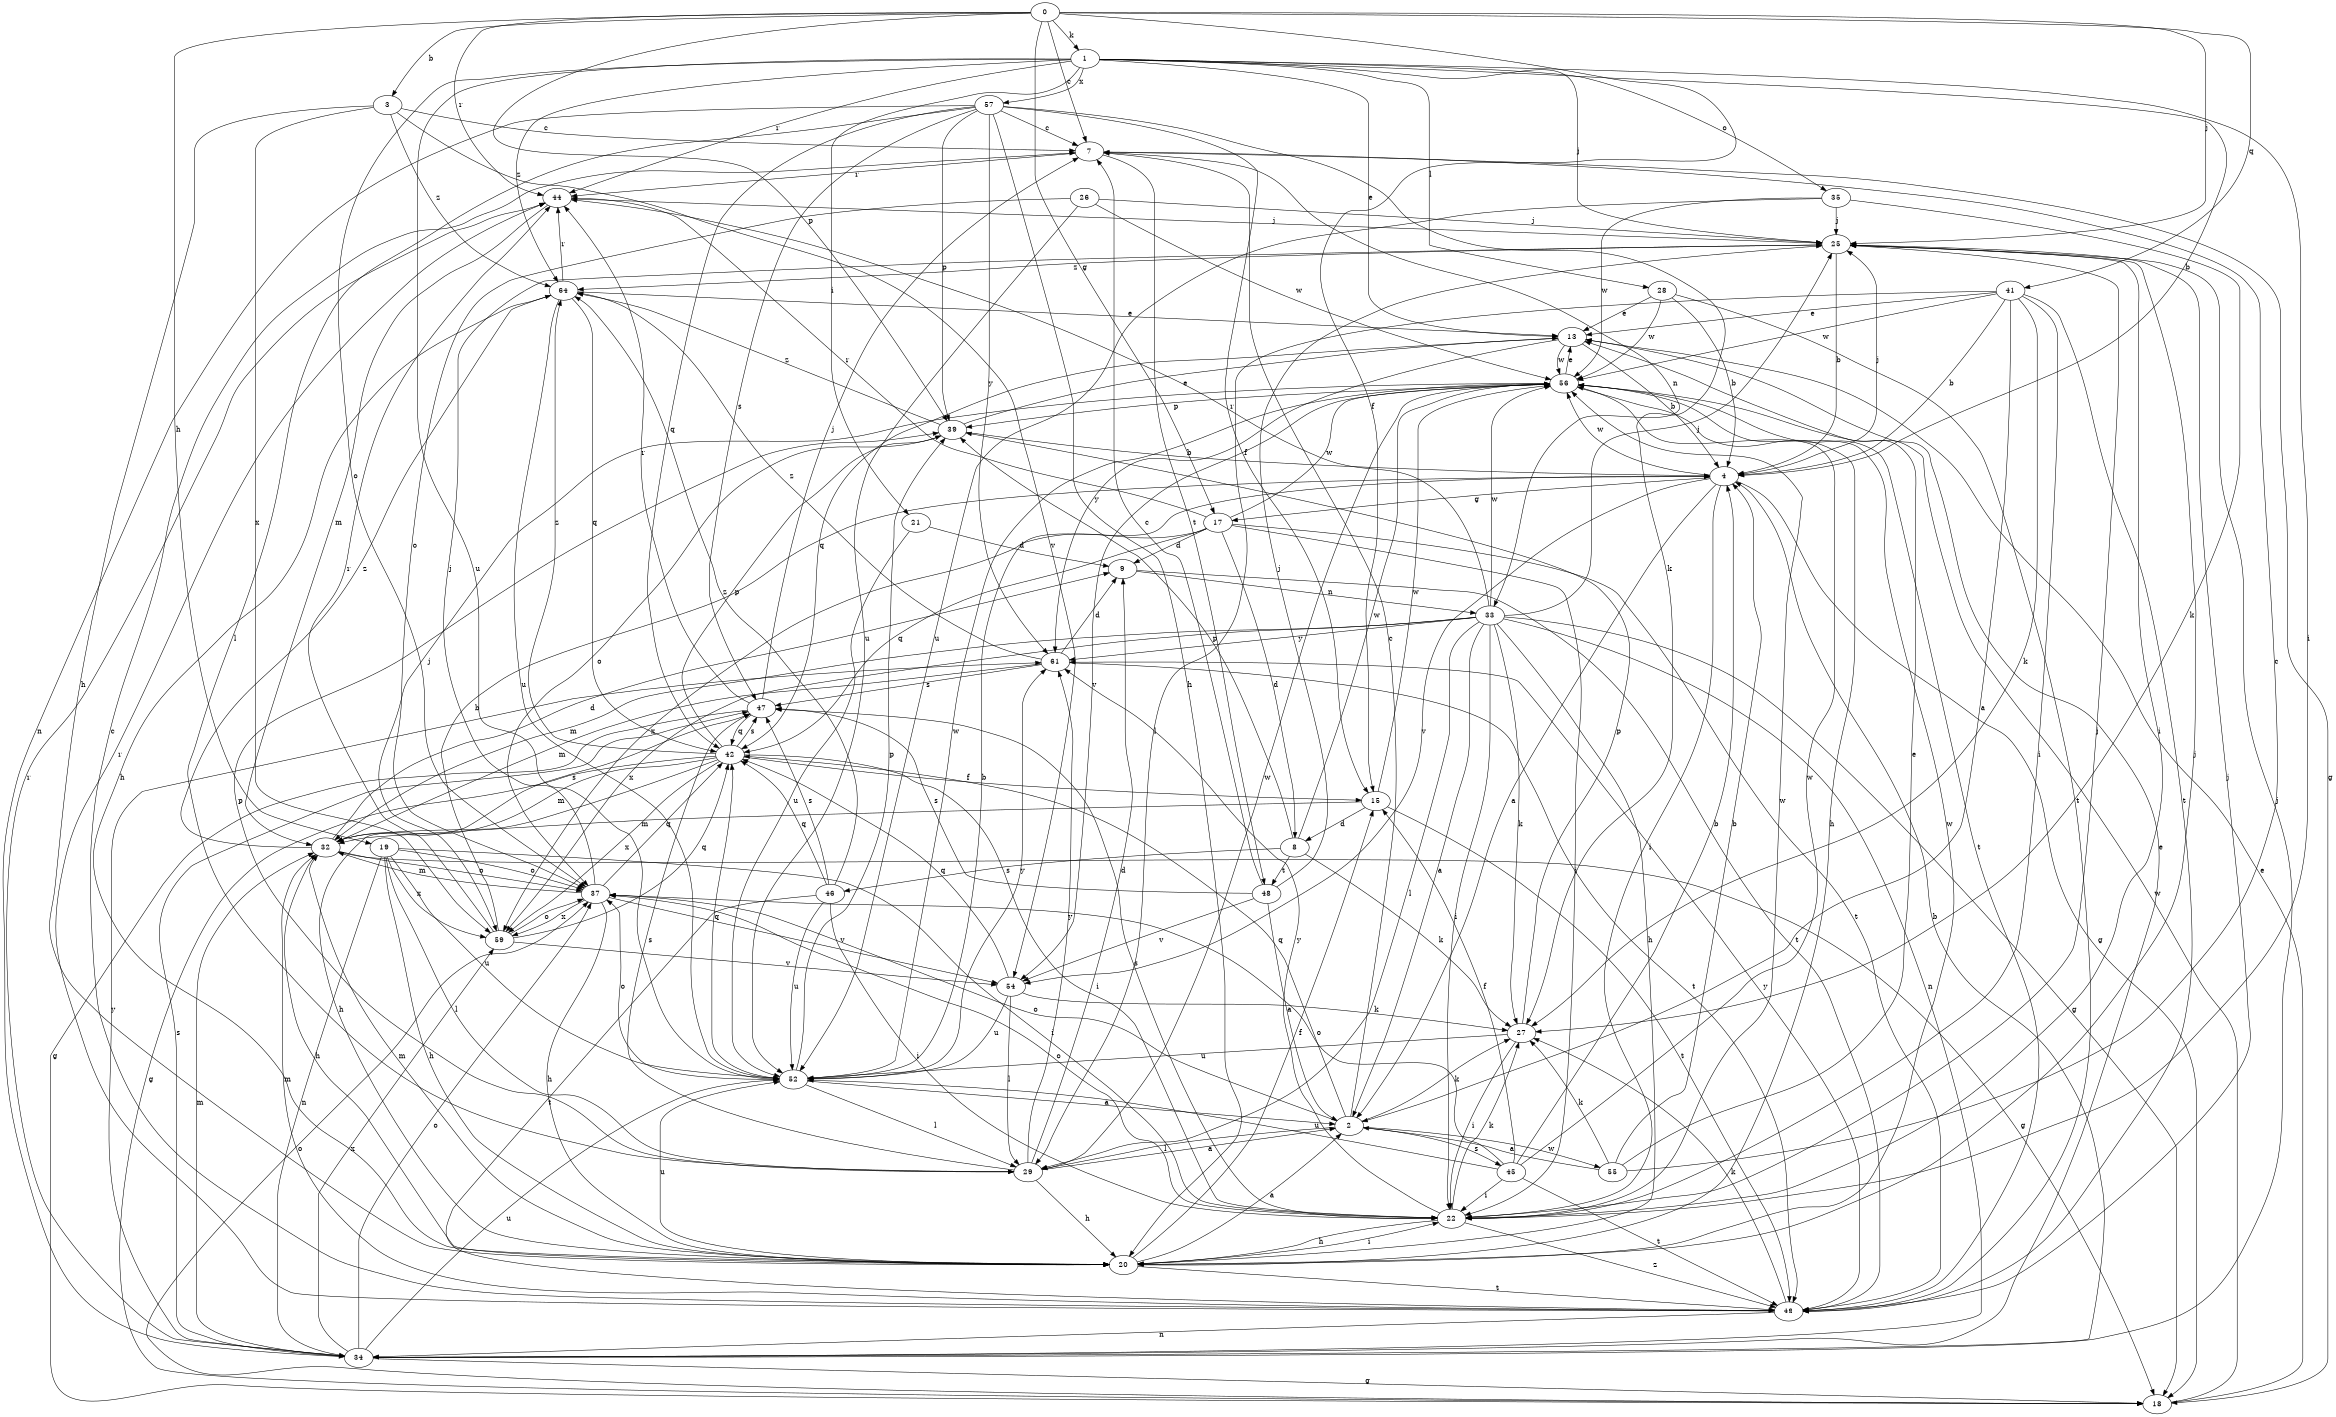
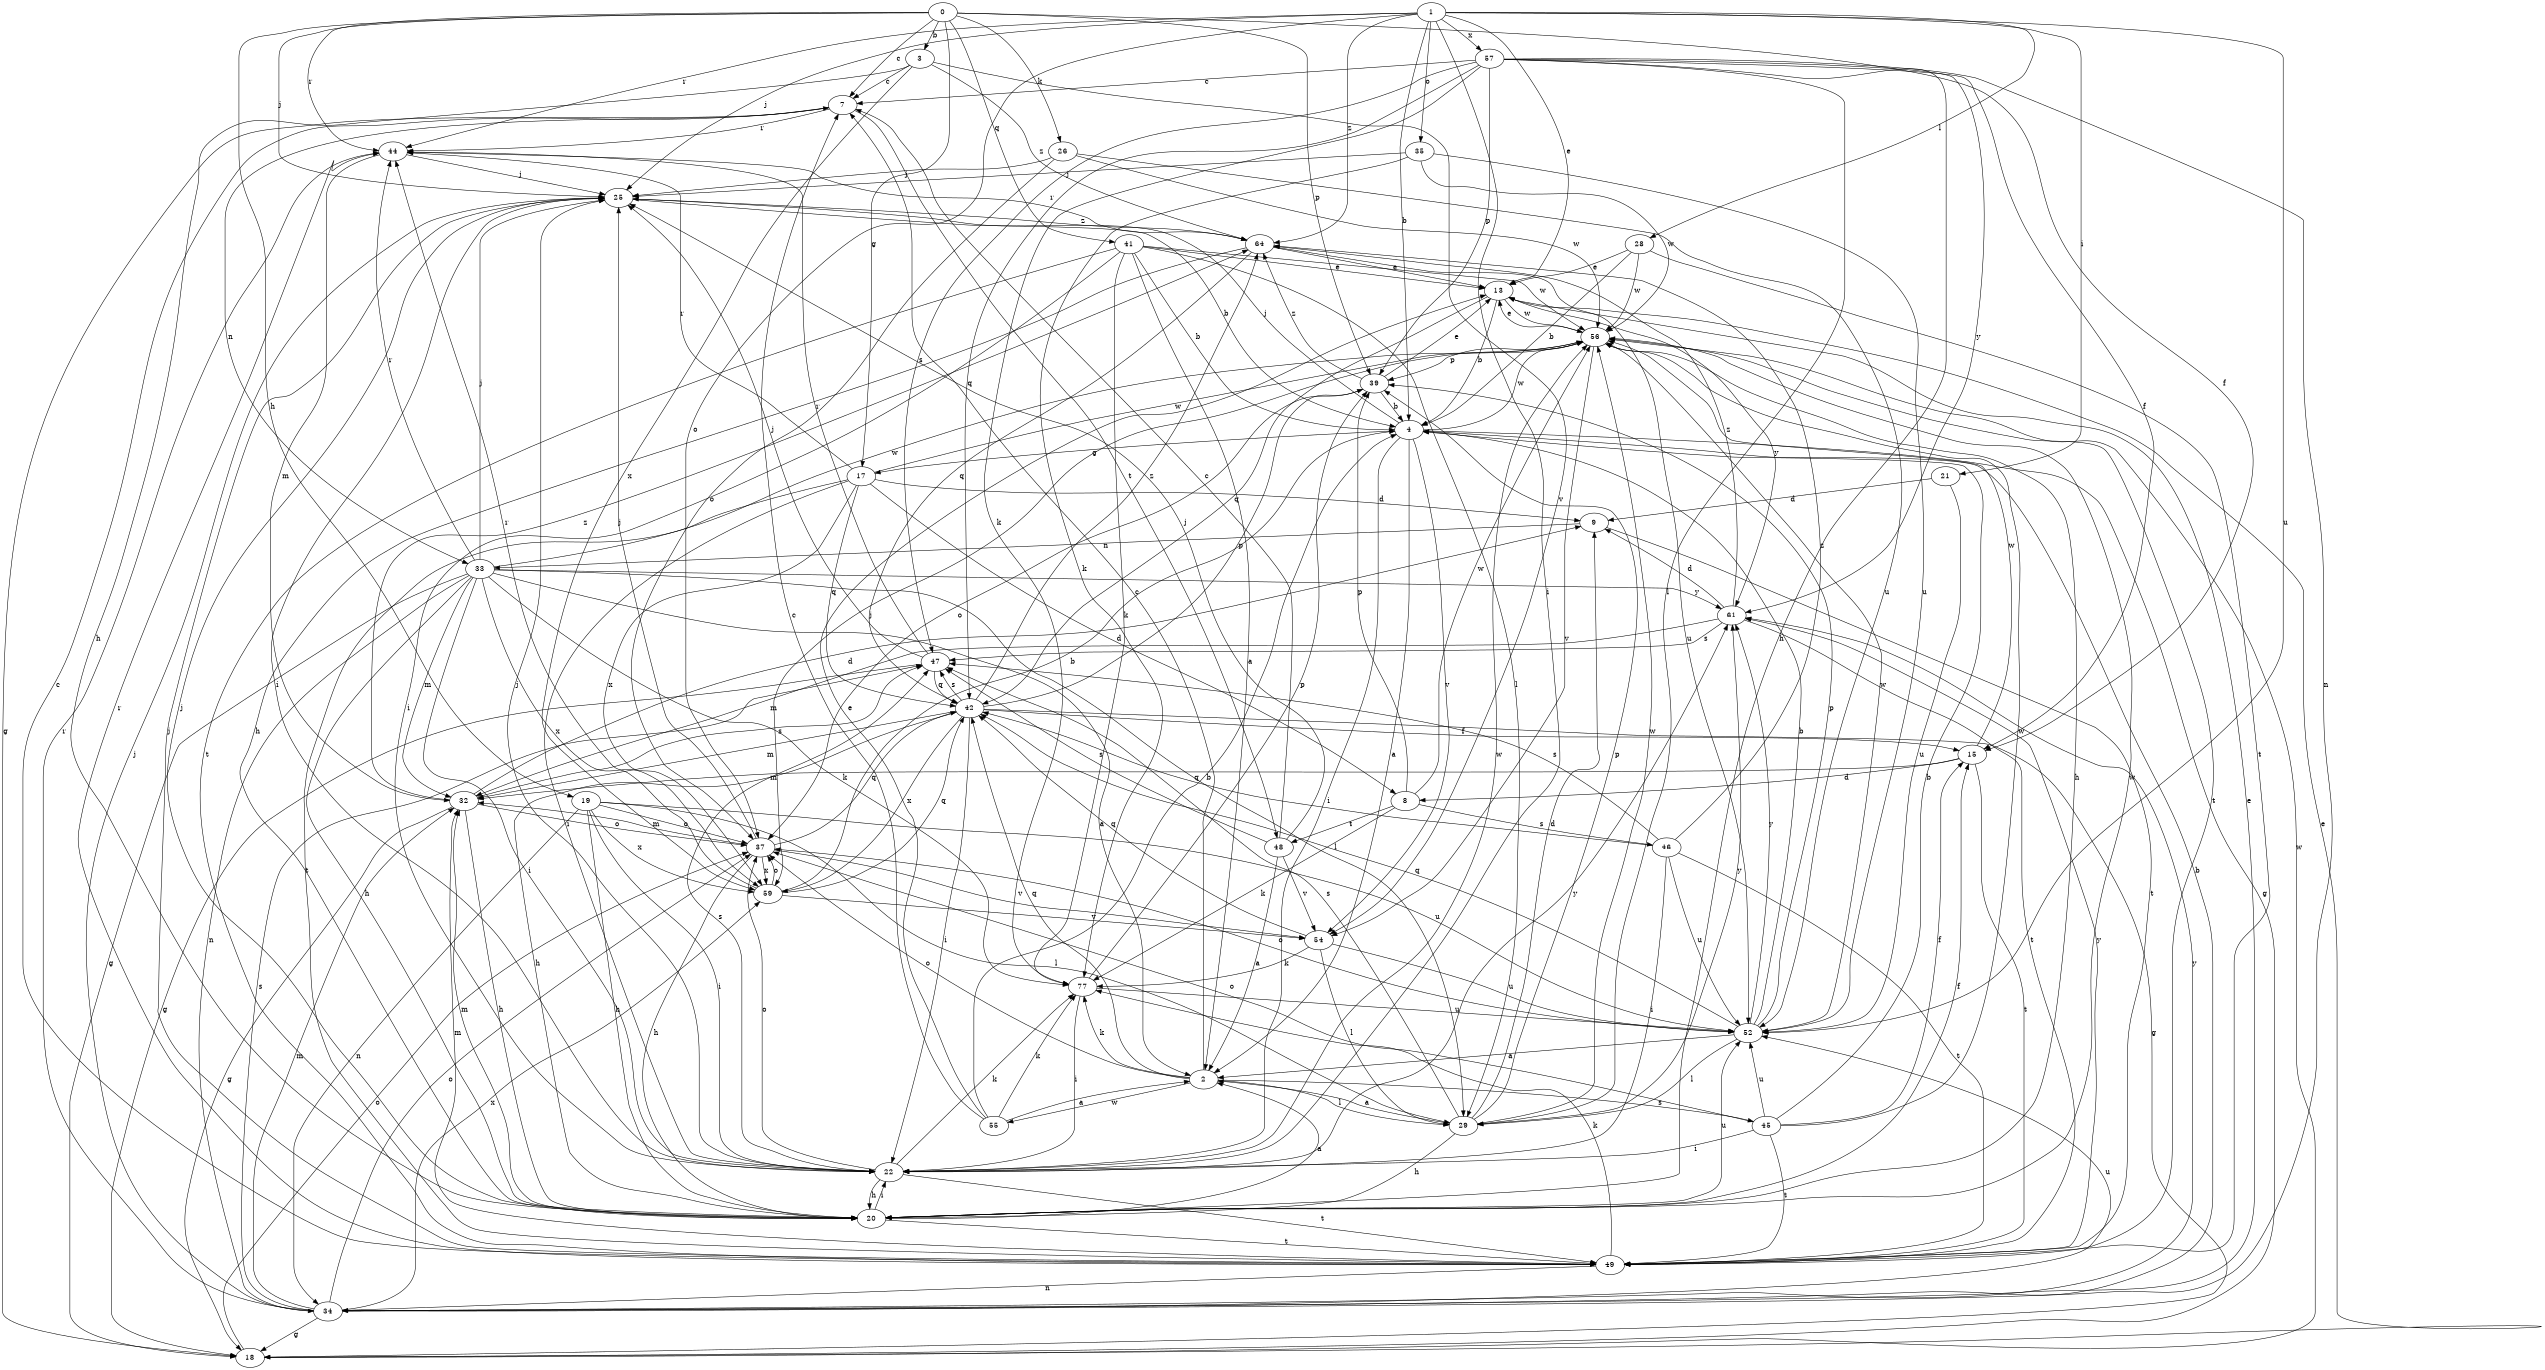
  strict digraph {
    0
    3
    7
    15
    17
    19
    25
    26
    39
    41
    44
    64
    20
    54
    59
    18
    33
    48
    56
    8
    49
    32
    22
    42
    9
    37
    52
    29
    34
    4
    13
    2
-   27
+   27 [label=77]
    1
    21
    28
    35
    57
    61
    47
    45
    55
    46
    0 -> 3 [label=b]
    0 -> 7 [label=c]
    0 -> 15 [label=f]
    0 -> 17 [label=g]
    0 -> 19 [label=h]
    0 -> 25 [label=j]
-   0 -> 1 [label=k]
+   0 -> 26 [label=k]
    0 -> 39 [label=p]
    0 -> 41 [label=q]
    0 -> 44 [label=r]
    3 -> 7 [label=c]
    3 -> 64 [label=z]
    3 -> 20 [label=h]
    3 -> 54 [label=v]
    3 -> 59 [label=x]
    7 -> 44 [label=r]
    7 -> 18 [label=g]
    7 -> 33 [label=n]
    7 -> 48 [label=t]
    15 -> 56 [label=w]
    15 -> 8 [label=d]
    15 -> 49 [label=t]
    15 -> 32 [label=m]
    17 -> 44 [label=r]
    17 -> 59 [label=x]
    17 -> 56 [label=w]
    17 -> 8 [label=d]
    17 -> 49 [label=t]
    17 -> 22 [label=i]
    17 -> 42 [label=q]
    17 -> 9 [label=d]
    19 -> 20 [label=h]
    19 -> 59 [label=x]
    19 -> 22 [label=i]
    19 -> 37 [label=o]
    19 -> 52 [label=u]
    19 -> 29 [label=l]
    19 -> 34 [label=n]
    25 -> 64 [label=z]
    25 -> 22 [label=i]
    25 -> 4 [label=b]
    26 -> 25 [label=j]
    26 -> 56 [label=w]
    26 -> 37 [label=o]
    26 -> 52 [label=u]
    39 -> 64 [label=z]
    39 -> 37 [label=o]
    39 -> 4 [label=b]
    39 -> 13 [label=e]
    41 -> 56 [label=w]
    41 -> 49 [label=t]
    41 -> 22 [label=i]
    41 -> 29 [label=l]
    41 -> 4 [label=b]
    41 -> 13 [label=e]
    41 -> 2 [label=a]
    41 -> 27 [label=k]
    44 -> 25 [label=j]
    44 -> 32 [label=m]
    64 -> 44 [label=r]
    64 -> 20 [label=h]
    64 -> 42 [label=q]
    64 -> 52 [label=u]
    64 -> 13 [label=e]
    20 -> 15 [label=f]
    20 -> 25 [label=j]
    20 -> 56 [label=w]
    20 -> 49 [label=t]
    20 -> 32 [label=m]
    20 -> 22 [label=i]
    20 -> 52 [label=u]
    20 -> 2 [label=a]
    54 -> 42 [label=q]
    54 -> 52 [label=u]
    54 -> 29 [label=l]
    54 -> 27 [label=k]
    59 -> 44 [label=r]
    59 -> 54 [label=v]
    59 -> 42 [label=q]
    59 -> 37 [label=o]
    59 -> 4 [label=b]
    18 -> 56 [label=w]
    18 -> 37 [label=o]
    18 -> 13 [label=e]
    33 -> 25 [label=j]
    33 -> 44 [label=r]
    33 -> 20 [label=h]
    33 -> 59 [label=x]
    33 -> 18 [label=g]
    33 -> 56 [label=w]
    33 -> 32 [label=m]
    33 -> 22 [label=i]
    33 -> 29 [label=l]
    33 -> 34 [label=n]
    33 -> 2 [label=a]
    33 -> 27 [label=k]
    33 -> 61 [label=y]
    48 -> 7 [label=c]
    48 -> 25 [label=j]
    48 -> 54 [label=v]
    48 -> 2 [label=a]
    48 -> 47 [label=s]
    56 -> 39 [label=p]
    56 -> 20 [label=h]
    56 -> 54 [label=v]
    56 -> 59 [label=j]
    56 -> 49 [label=t]
    56 -> 13 [label=e]
    8 -> 39 [label=p]
    8 -> 48 [label=t]
    8 -> 56 [label=w]
    8 -> 27 [label=k]
    8 -> 46 [label=s]
    49 -> 7 [label=c]
    49 -> 25 [label=j]
    49 -> 44 [label=r]
    49 -> 32 [label=m]
    49 -> 34 [label=n]
    49 -> 27 [label=k]
    49 -> 61 [label=y]
    32 -> 64 [label=z]
    32 -> 20 [label=h]
    32 -> 18 [label=g]
    32 -> 9 [label=d]
    32 -> 37 [label=o]
    32 -> 47 [label=s]
    22 -> 25 [label=j]
    22 -> 20 [label=h]
    22 -> 56 [label=w]
-   22 -> 49 [label=z]
+   22 -> 49 [label=t]
    22 -> 37 [label=o]
    22 -> 27 [label=k]
    22 -> 61 [label=y]
    22 -> 47 [label=s]
    42 -> 15 [label=f]
    42 -> 39 [label=p]
    42 -> 64 [label=z]
    42 -> 20 [label=h]
    42 -> 59 [label=x]
    42 -> 18 [label=g]
    42 -> 32 [label=m]
    42 -> 22 [label=i]
    42 -> 47 [label=s]
    9 -> 33 [label=n]
    9 -> 49 [label=t]
    37 -> 25 [label=j]
    37 -> 20 [label=h]
    37 -> 54 [label=v]
    37 -> 59 [label=x]
    37 -> 32 [label=m]
    37 -> 42 [label=q]
    52 -> 39 [label=p]
    52 -> 56 [label=w]
    52 -> 42 [label=q]
    52 -> 37 [label=o]
    52 -> 29 [label=l]
    52 -> 4 [label=b]
    52 -> 2 [label=a]
    52 -> 61 [label=y]
    29 -> 39 [label=p]
    29 -> 20 [label=h]
    29 -> 56 [label=w]
    29 -> 9 [label=d]
    29 -> 2 [label=a]
    29 -> 61 [label=y]
    29 -> 47 [label=s]
    34 -> 25 [label=j]
    34 -> 44 [label=r]
    34 -> 59 [label=x]
    34 -> 18 [label=g]
    34 -> 32 [label=m]
    34 -> 37 [label=o]
    34 -> 52 [label=u]
    34 -> 4 [label=b]
    34 -> 13 [label=e]
    34 -> 61 [label=y]
    34 -> 47 [label=s]
    4 -> 17 [label=g]
    4 -> 25 [label=j]
    4 -> 54 [label=v]
    4 -> 18 [label=g]
    4 -> 56 [label=w]
    4 -> 22 [label=i]
    4 -> 2 [label=a]
    13 -> 56 [label=w]
    13 -> 42 [label=q]
    13 -> 4 [label=b]
    13 -> 61 [label=y]
    2 -> 7 [label=c]
    2 -> 42 [label=q]
    2 -> 37 [label=o]
    2 -> 29 [label=l]
    2 -> 27 [label=k]
    2 -> 45 [label=s]
    2 -> 55 [label=w]
    27 -> 39 [label=p]
    27 -> 22 [label=i]
    27 -> 52 [label=u]
    1 -> 25 [label=j]
    1 -> 44 [label=r]
    1 -> 64 [label=z]
    1 -> 22 [label=i]
    1 -> 37 [label=o]
    1 -> 52 [label=u]
    1 -> 4 [label=b]
    1 -> 13 [label=e]
    1 -> 21 [label=i]
    1 -> 28 [label=l]
    1 -> 35 [label=o]
    1 -> 57 [label=x]
    21 -> 9 [label=d]
    21 -> 52 [label=u]
    28 -> 56 [label=w]
    28 -> 49 [label=t]
    28 -> 4 [label=b]
    28 -> 13 [label=e]
    35 -> 25 [label=j]
    35 -> 56 [label=w]
    35 -> 52 [label=u]
    35 -> 27 [label=k]
    57 -> 7 [label=c]
    57 -> 15 [label=f]
    57 -> 39 [label=p]
    57 -> 20 [label=h]
    57 -> 42 [label=q]
    57 -> 29 [label=l]
    57 -> 34 [label=n]
    57 -> 27 [label=k]
    57 -> 61 [label=y]
    57 -> 47 [label=s]
    61 -> 64 [label=z]
    61 -> 49 [label=t]
    61 -> 32 [label=m]
    61 -> 9 [label=d]
    61 -> 47 [label=s]
-   47 -> 7 [label=j]
+   47 -> 25 [label=j]
    47 -> 44 [label=r]
    47 -> 18 [label=g]
    47 -> 42 [label=q]
    45 -> 15 [label=f]
    45 -> 56 [label=w]
    45 -> 49 [label=t]
    45 -> 22 [label=i]
    45 -> 37 [label=o]
    45 -> 52 [label=u]
    45 -> 4 [label=b]
    55 -> 7 [label=c]
    55 -> 4 [label=b]
    55 -> 13 [label=e]
    55 -> 2 [label=a]
    55 -> 27 [label=k]
    46 -> 64 [label=z]
    46 -> 49 [label=t]
    46 -> 22 [label=i]
    46 -> 42 [label=q]
    46 -> 52 [label=u]
    46 -> 47 [label=s]
  }
